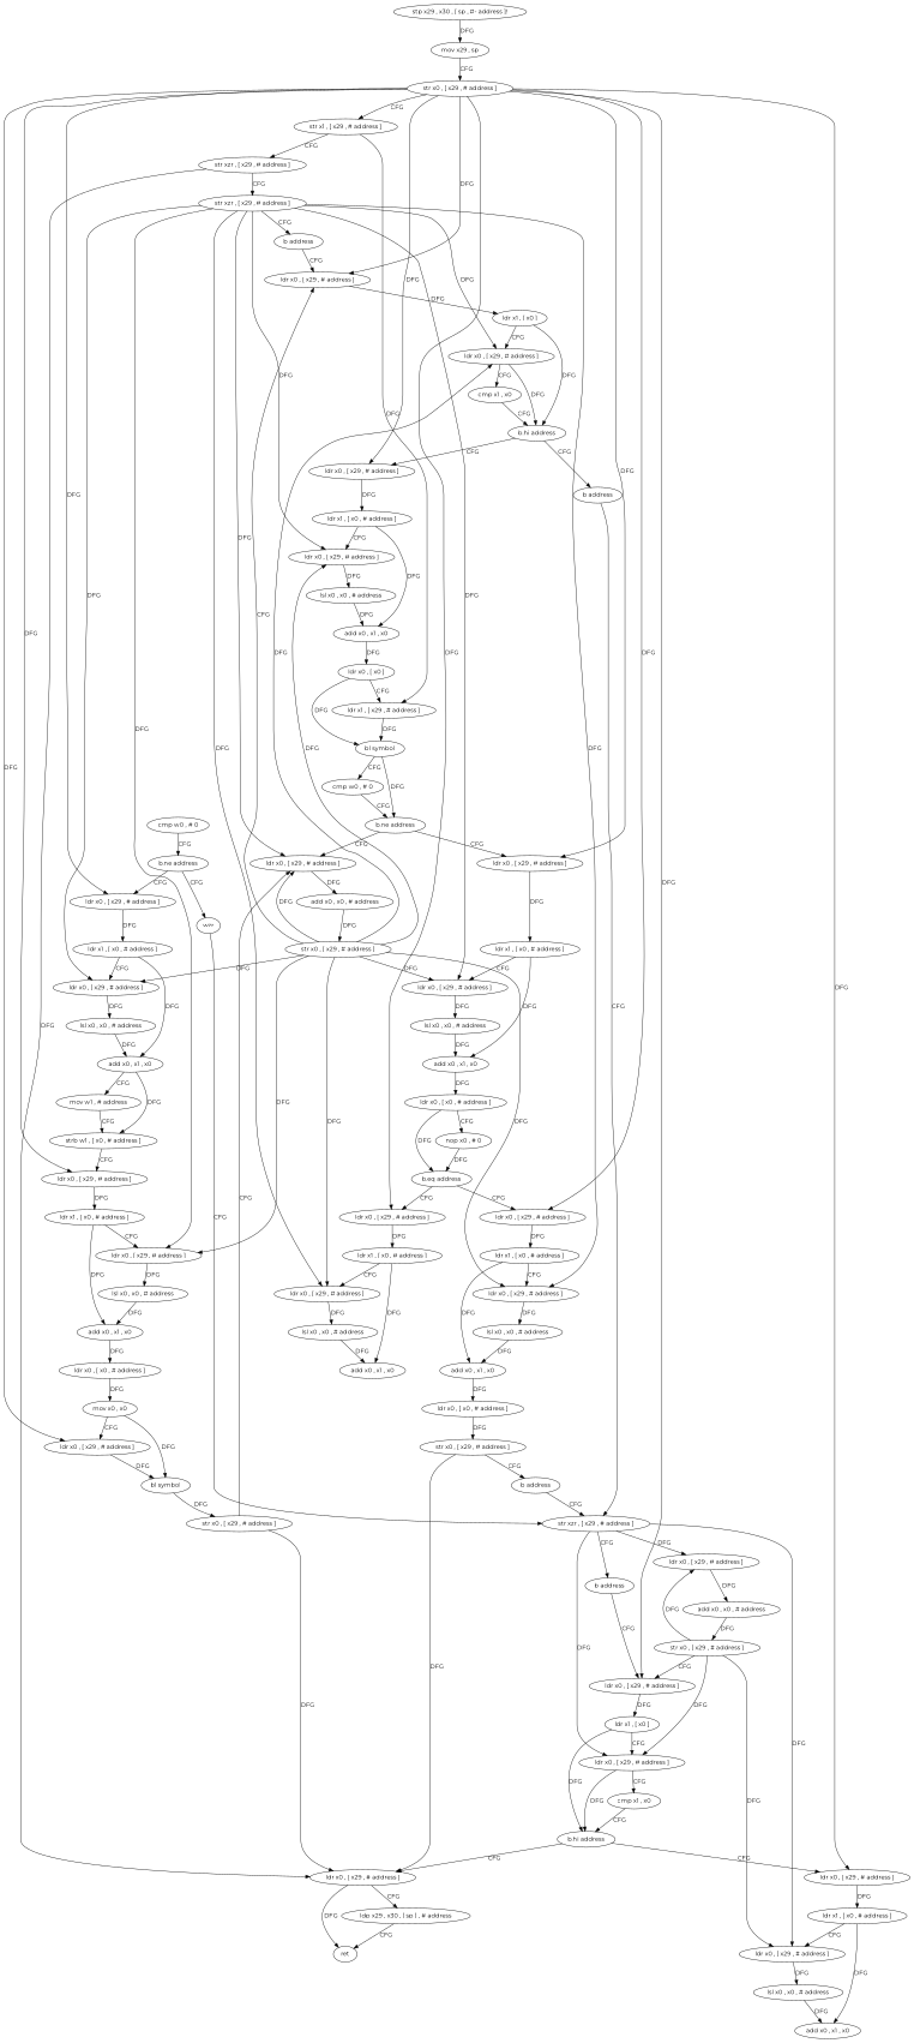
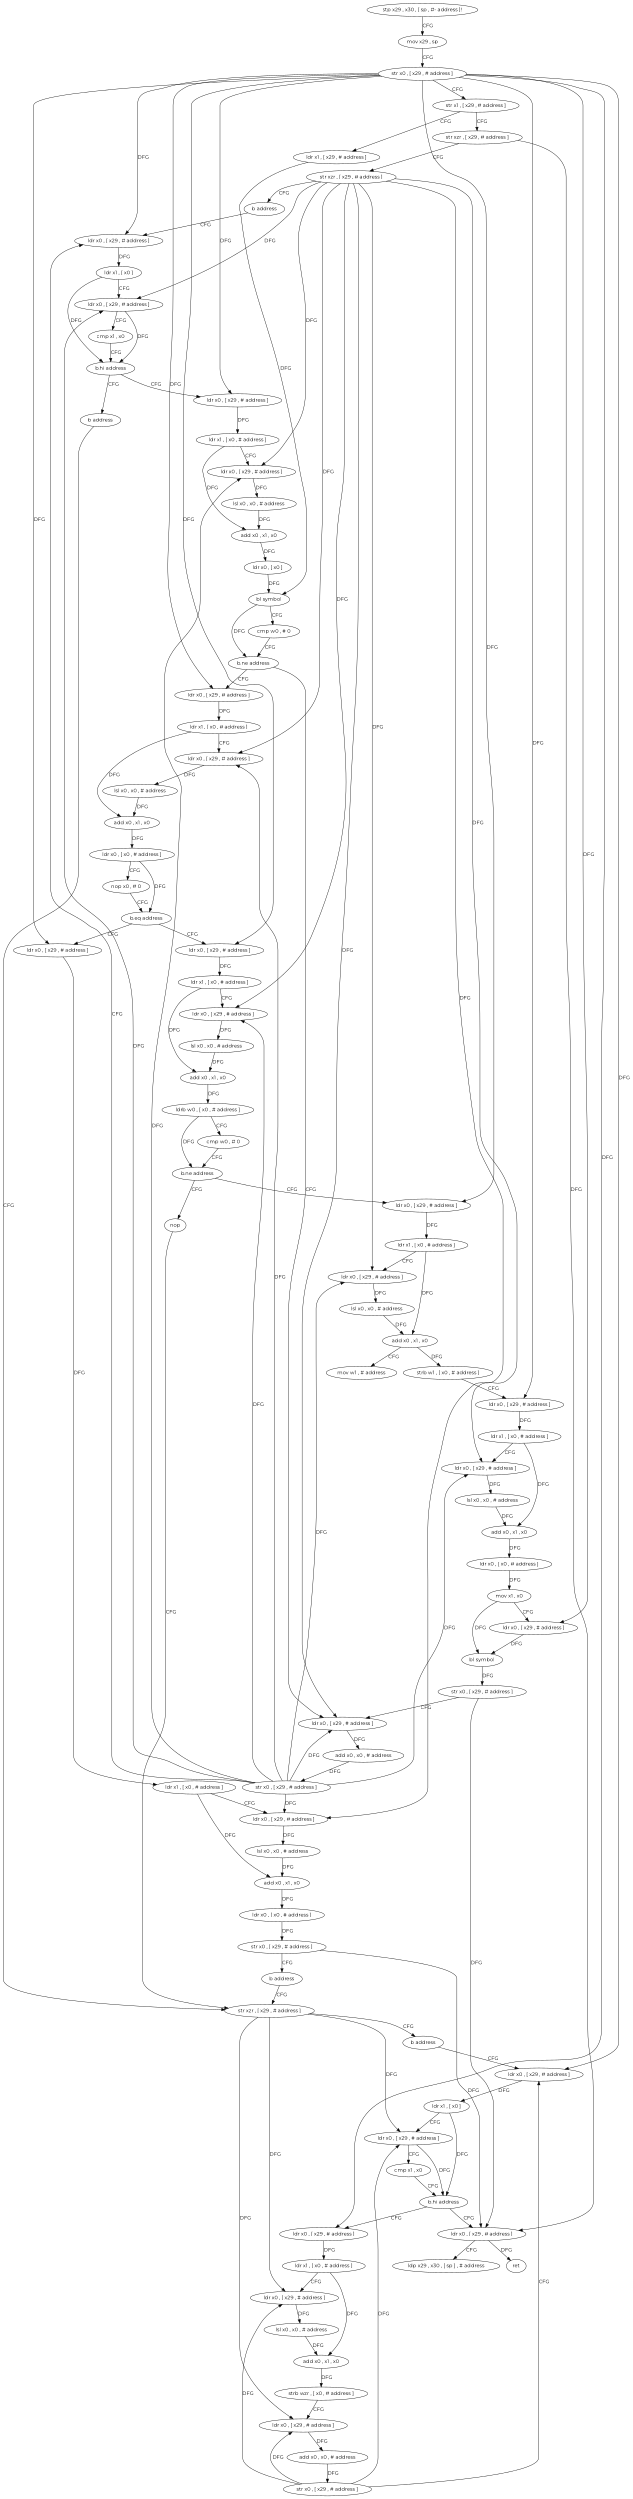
  digraph {
    fontname=Montserrat
    node [fontname=Montserrat]
    edge [fontname=Montserrat]
    n1 [label="stp x29 , x30 , [ sp , #- address ]!"]
    n2 [label="mov x29 , sp"]
    n3 [label="str x0 , [ x29 , # address ]"]
    n4 [label="str x1 , [ x29 , # address ]"]
    n5 [label="ldr x0 , [ x29 , # address ]"]
    n6 [label="ldr x0 , [ x29 , # address ]"]
    n7 [label="ldr x0 , [ x29 , # address ]"]
    n8 [label="ldr x0 , [ x29 , # address ]"]
    n9 [label="ldr x0 , [ x29 , # address ]"]
    n10 [label="ldr x0 , [ x29 , # address ]"]
    n11 [label="ldr x0 , [ x29 , # address ]"]
    n12 [label="ldr x0 , [ x29 , # address ]"]
    n13 [label="ldr x0 , [ x29 , # address ]"]
    n14 [label="ldr x0 , [ x29 , # address ]"]
    n15 [label="str xzr , [ x29 , # address ]"]
    n16 [label="ldr x1 , [ x29 , # address ]"]
    n17 [label="ldr x1 , [ x0 ]"]
    n18 [label="ldr x1 , [ x0 , # address ]"]
    n19 [label="ldr x1 , [ x0 , # address ]"]
    n20 [label="ldr x1 , [ x0 , # address ]"]
    n21 [label="ldr x1 , [ x0 , # address ]"]
    n22 [label="ldr x1 , [ x0 ]"]
    n23 [label="ldr x1 , [ x0 , # address ]"]
    n24 [label="ldr x1 , [ x0 , # address ]"]
    n25 [label="ldr x1 , [ x0 , # address ]"]
    n26 [label="bl symbol"]
    n27 [label="str xzr , [ x29 , # address ]"]
    n28 [label="ldr x0 , [ x29 , # address ]"]
    n29 [label="bl symbol"]
    n30 [label="b address"]
    n31 [label="ldr x0 , [ x29 , # address ]"]
    n32 [label="ldr x0 , [ x29 , # address ]"]
    n33 [label="ldr x0 , [ x29 , # address ]"]
    n34 [label="ldr x0 , [ x29 , # address ]"]
    n35 [label="ldr x0 , [ x29 , # address ]"]
    n36 [label="ldr x0 , [ x29 , # address ]"]
    n37 [label="ldr x0 , [ x29 , # address ]"]
    n38 [label="ldr x0 , [ x29 , # address ]"]
    n39 [label="ldp x29 , x30 , [ sp ] , # address"]
    n40 [label=ret]
    n41 [label="b.hi address"]
    n42 [label="cmp x1 , x0"]
    n43 [label="lsl x0 , x0 , # address"]
    n44 [label="add x0 , x0 , # address"]
    n45 [label="lsl x0 , x0 , # address"]
    n46 [label="lsl x0 , x0 , # address"]
    n47 [label="lsl x0 , x0 , # address"]
    n48 [label="lsl x0 , x0 , # address"]
    n49 [label="lsl x0 , x0 , # address"]
    n50 [label="b address"]
    n51 [label="str xzr , [ x29 , # address ]"]
    n52 [label="add x0 , x1 , x0"]
    n53 [label="b address"]
    n54 [label="ldr x0 , [ x29 , # address ]"]
    n55 [label="ldr x0 , [ x29 , # address ]"]
    n56 [label="ldr x0 , [ x29 , # address ]"]
    n57 [label="ldr x0 , [ x0 ]"]
    n58 [label="cmp w0 , # 0"]
    n59 [label="b.ne address"]
    n60 [label="str x0 , [ x29 , # address ]"]
    n61 [label="add x0 , x1 , x0"]
    n62 [label="b.hi address"]
    n63 [label="cmp x1 , x0"]
    n64 [label="lsl x0 , x0 , # address"]
    n65 [label="add x0 , x0 , # address"]
    n66 [label="ldr x0 , [ x0 , # address ]"]
    n67 [label="nop x0 , # 0"]
    n68 [label="b.eq address"]
    n69 [label="add x0 , x1 , x0"]
    n70 [label="add x0 , x1 , x0"]
+   n71 [label="ldrb w0 , [ x0 , # address ]"]
    n72 [label="cmp w0 , # 0"]
    n73 [label="b.ne address"]
-   n74 [label=wzr]
+   n74 [label=nop]
    n75 [label="add x0 , x1 , x0"]
    n76 [label="ldr x0 , [ x0 , # address ]"]
    n77 [label="str x0 , [ x29 , # address ]"]
    n78 [label="b address"]
    n79 [label="add x0 , x1 , x0"]
    n80 [label="mov w1 , # address"]
    n81 [label="strb w1 , [ x0 , # address ]"]
    n82 [label="add x0 , x1 , x0"]
    n83 [label="ldr x0 , [ x0 , # address ]"]
-   n84 [label="mov x0 , x0"]
+   n84 [label="mov x1 , x0"]
    n85 [label="str x0 , [ x29 , # address ]"]
+   n86 [label="strb wzr , [ x0 , # address ]"]
    n87 [label="str x0 , [ x29 , # address ]"]
-   n1 -> n2 [label=DFG]
+   n1 -> n2 [label=CFG]
    n2 -> n3 [label=CFG]
    n3 -> n4 [label=CFG]
    n3 -> n5 [label=DFG]
    n3 -> n6 [label=DFG]
    n3 -> n7 [label=DFG]
    n3 -> n8 [label=DFG]
    n3 -> n9 [label=DFG]
    n3 -> n10 [label=DFG]
    n3 -> n11 [label=DFG]
    n3 -> n12 [label=DFG]
    n3 -> n13 [label=DFG]
    n3 -> n14 [label=DFG]
    n4 -> n15 [label=CFG]
-   n4 -> n16 [label=DFG]
+   n4 -> n16 [label=CFG]
    n5 -> n17 [label=DFG]
    n6 -> n18 [label=DFG]
    n7 -> n19 [label=DFG]
    n8 -> n20 [label=DFG]
    n9 -> n21 [label=DFG]
    n10 -> n22 [label=DFG]
    n11 -> n23 [label=DFG]
    n12 -> n24 [label=DFG]
    n13 -> n25 [label=DFG]
    n14 -> n26 [label=DFG]
    n15 -> n27 [label=CFG]
    n15 -> n28 [label=DFG]
    n16 -> n29 [label=DFG]
    n17 -> n31 [label=CFG]
    n17 -> n41 [label=DFG]
    n18 -> n32 [label=CFG]
    n18 -> n52 [label=DFG]
    n19 -> n34 [label=CFG]
    n19 -> n61 [label=DFG]
    n20 -> n35 [label=CFG]
    n20 -> n69 [label=DFG]
    n21 -> n36 [label=CFG]
    n21 -> n70 [label=DFG]
    n22 -> n54 [label=CFG]
    n22 -> n62 [label=DFG]
    n23 -> n37 [label=CFG]
    n23 -> n75 [label=DFG]
    n24 -> n55 [label=CFG]
    n24 -> n79 [label=DFG]
    n25 -> n38 [label=CFG]
    n25 -> n82 [label=DFG]
    n26 -> n85 [label=DFG]
    n27 -> n30 [label=CFG]
    n27 -> n31 [label=DFG]
    n27 -> n32 [label=DFG]
    n27 -> n33 [label=DFG]
    n27 -> n34 [label=DFG]
    n27 -> n35 [label=DFG]
    n27 -> n36 [label=DFG]
    n27 -> n37 [label=DFG]
    n27 -> n38 [label=DFG]
    n28 -> n39 [label=CFG]
    n28 -> n40 [label=DFG]
    n29 -> n58 [label=CFG]
    n29 -> n59 [label=DFG]
    n30 -> n5 [label=CFG]
    n31 -> n41 [label=DFG]
    n31 -> n42 [label=CFG]
    n32 -> n43 [label=DFG]
    n33 -> n44 [label=DFG]
    n34 -> n45 [label=DFG]
    n35 -> n46 [label=DFG]
    n36 -> n47 [label=DFG]
    n37 -> n48 [label=DFG]
    n38 -> n49 [label=DFG]
-   n39 -> n40 [label=CFG]
    n41 -> n6 [label=CFG]
    n41 -> n50 [label=CFG]
    n42 -> n41 [label=CFG]
    n43 -> n52 [label=DFG]
    n44 -> n60 [label=DFG]
    n45 -> n61 [label=DFG]
    n46 -> n69 [label=DFG]
    n47 -> n70 [label=DFG]
    n48 -> n75 [label=DFG]
    n49 -> n82 [label=DFG]
    n50 -> n51 [label=CFG]
    n51 -> n53 [label=CFG]
    n51 -> n54 [label=DFG]
    n51 -> n55 [label=DFG]
    n51 -> n56 [label=DFG]
    n52 -> n57 [label=DFG]
    n53 -> n10 [label=CFG]
    n54 -> n62 [label=DFG]
    n54 -> n63 [label=CFG]
    n55 -> n64 [label=DFG]
    n56 -> n65 [label=DFG]
-   n57 -> n16 [label=CFG]
    n57 -> n29 [label=DFG]
    n58 -> n59 [label=CFG]
    n59 -> n7 [label=CFG]
    n59 -> n33 [label=CFG]
    n60 -> n5 [label=CFG]
    n60 -> n31 [label=DFG]
    n60 -> n32 [label=DFG]
    n60 -> n33 [label=DFG]
    n60 -> n34 [label=DFG]
    n60 -> n35 [label=DFG]
    n60 -> n36 [label=DFG]
    n60 -> n37 [label=DFG]
    n60 -> n38 [label=DFG]
    n61 -> n66 [label=DFG]
    n62 -> n12 [label=CFG]
    n62 -> n28 [label=CFG]
    n63 -> n62 [label=CFG]
    n64 -> n79 [label=DFG]
    n65 -> n87 [label=DFG]
    n66 -> n67 [label=CFG]
    n66 -> n68 [label=DFG]
-   n67 -> n68 [label=DFG]
+   n67 -> n68 [label=CFG]
    n68 -> n8 [label=CFG]
    n68 -> n9 [label=CFG]
+   n69 -> n71 [label=DFG]
    n70 -> n76 [label=DFG]
+   n71 -> n72 [label=CFG]
+   n71 -> n73 [label=DFG]
    n72 -> n73 [label=CFG]
    n73 -> n11 [label=CFG]
    n73 -> n74 [label=CFG]
    n74 -> n51 [label=CFG]
    n75 -> n80 [label=CFG]
    n75 -> n81 [label=DFG]
    n76 -> n77 [label=DFG]
    n77 -> n28 [label=DFG]
    n77 -> n78 [label=CFG]
    n78 -> n51 [label=CFG]
-   n80 -> n81 [label=CFG]
+   n79 -> n86 [label=DFG]
    n81 -> n13 [label=CFG]
    n82 -> n83 [label=DFG]
    n83 -> n84 [label=DFG]
    n84 -> n14 [label=CFG]
    n84 -> n26 [label=DFG]
    n85 -> n28 [label=DFG]
    n85 -> n33 [label=CFG]
+   n86 -> n56 [label=CFG]
    n87 -> n10 [label=CFG]
    n87 -> n54 [label=DFG]
    n87 -> n55 [label=DFG]
    n87 -> n56 [label=DFG]
  }
